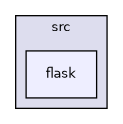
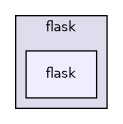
  digraph {
    compound=true
    n1 [fillcolor="#eeeeff" fontname=Helvetica fontsize=10 label=flask pencolor=black shape=box style=filled]
    subgraph cluster_1 {
      bgcolor="#ddddee"
      fontname=Helvetica
      fontsize=10
-     label=src
+     label=flask
      pencolor=black
      n1
    }
  }
